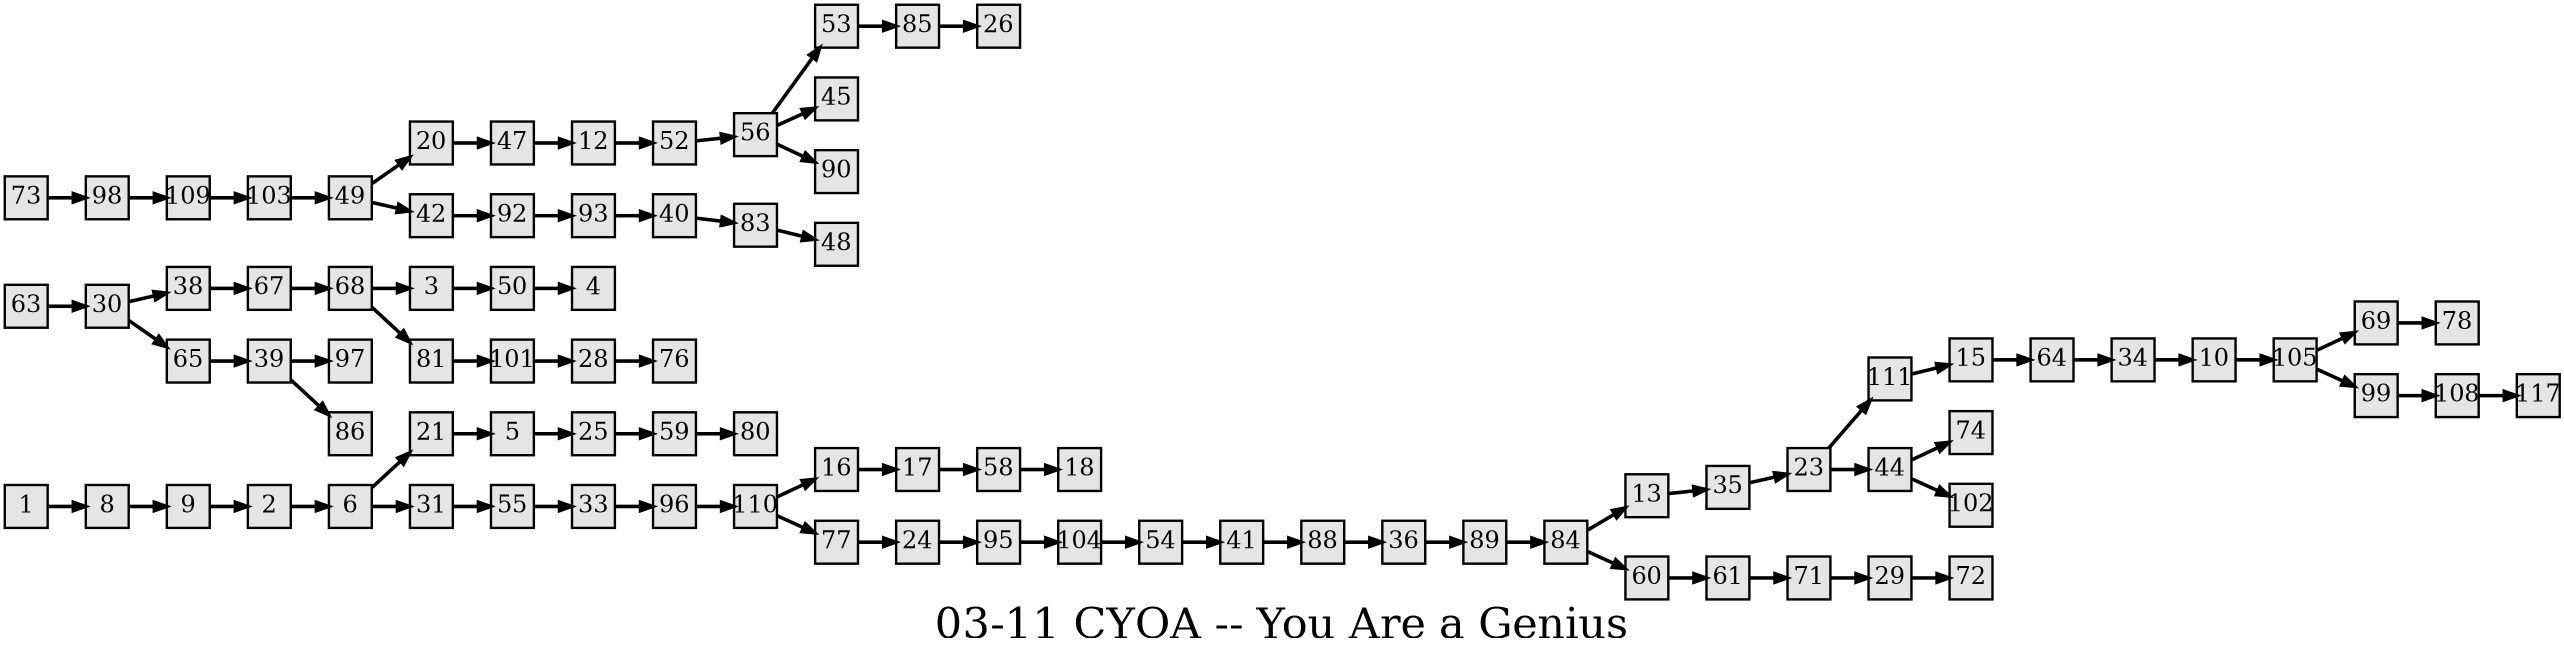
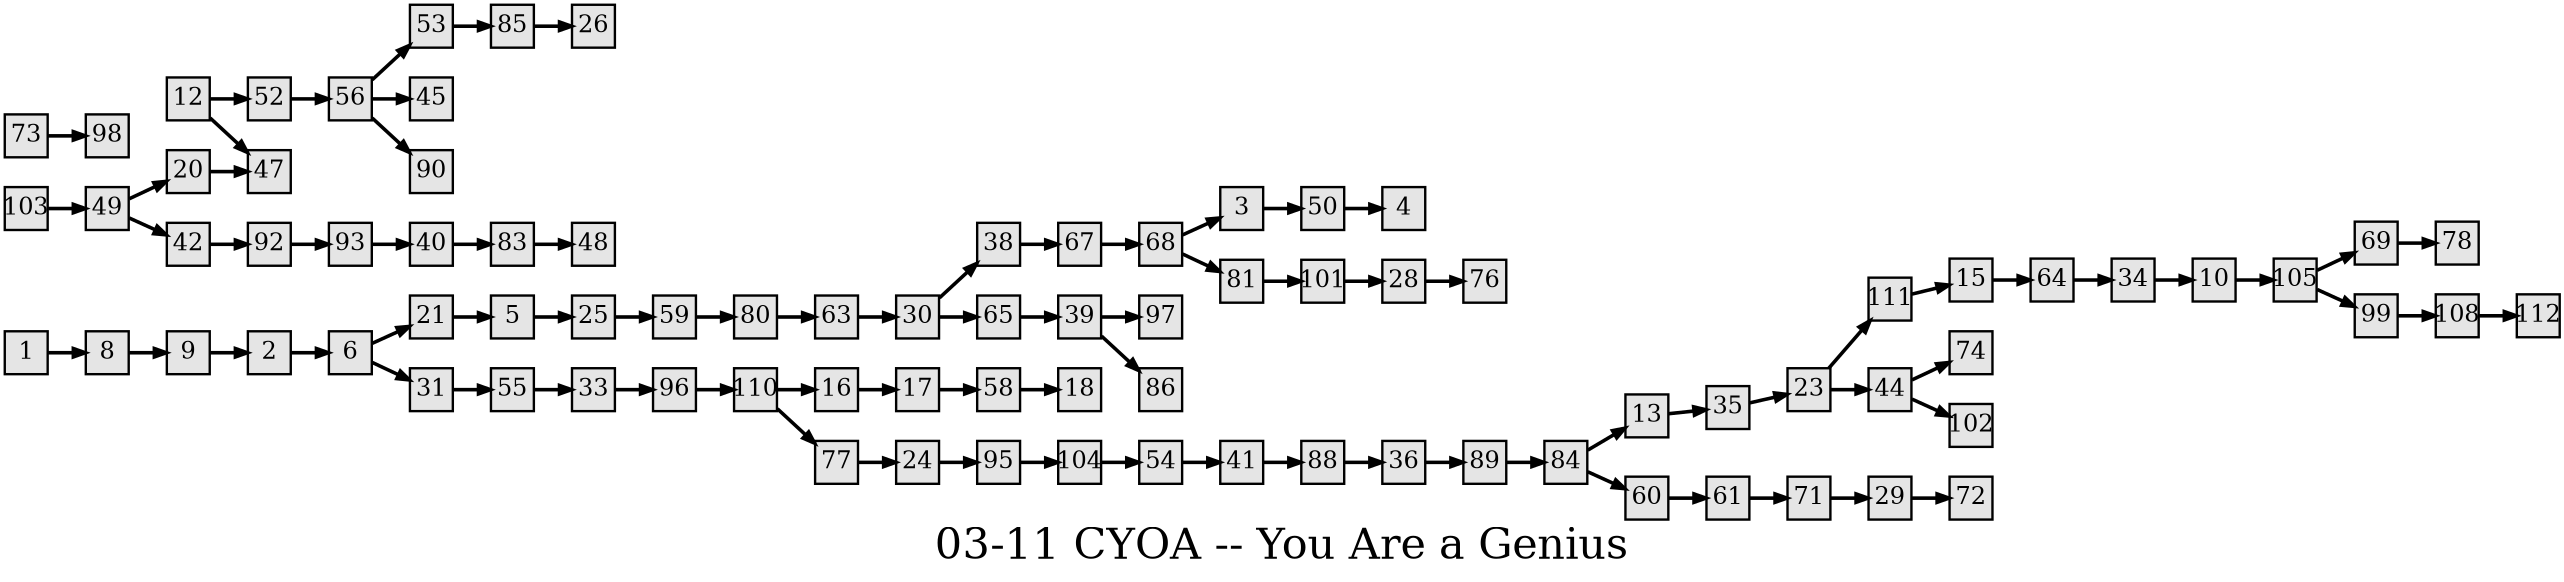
  digraph {
    fontname="DejaVu Serif"
    fontsize=36
    label="03-11 CYOA -- You Are a Genius"
    nodesep=0.35
    ordering=out
    rankdir=LR
    ranksep=0.45
    node [fillcolor=grey90 fixedsize=true fontname="DejaVu Serif" fontsize=20 labelfloat=true margin="0,0" penwidth=2 regular=true shape=rect style=filled]
    edge [fontname="DejaVu Serif" fontsize=12 labelfloat=true penwidth=3]
    1
    8
    9
    2
    6
    21
    31
    5
    55
    3
    50
    4
    25
    59
    80
    33
    10
    105
    69
    99
    78
    108
    12
    52
    56
    53
    45
    90
    13
    35
    23
    111
    44
    15
    64
    34
    16
    17
    58
    18
    20
    47
    24
    95
    104
    54
    63
    28
    76
    29
    72
    74
    102
    30
    38
    65
    67
    39
    68
    97
    86
    96
    110
    77
    36
    89
    84
    60
    81
    40
    83
    48
    41
    88
    42
    92
    93
    49
    85
    26
    61
    71
    101
    73
    98
-   109
    103
-   112 [label=117]
+   112
    1 -> 8
    8 -> 9
    9 -> 2
    2 -> 6
    6 -> 21
    6 -> 31
    21 -> 5
    31 -> 55
    5 -> 25
    55 -> 33
    3 -> 50
    50 -> 4
    25 -> 59
    59 -> 80
+   80 -> 63
    33 -> 96
    10 -> 105
    105 -> 69
    105 -> 99
    69 -> 78
    99 -> 108
    108 -> 112
    12 -> 52
    52 -> 56
    56 -> 53
    56 -> 45
    56 -> 90
    53 -> 85
    13 -> 35
    35 -> 23
    23 -> 111
    23 -> 44
    111 -> 15
    44 -> 74
    44 -> 102
    15 -> 64
    64 -> 34
    34 -> 10
    16 -> 17
    17 -> 58
    58 -> 18
    20 -> 47
-   47 -> 12
+   12 -> 47
    24 -> 95
    95 -> 104
    104 -> 54
    54 -> 41
    63 -> 30
    28 -> 76
    29 -> 72
    30 -> 38
    30 -> 65
    38 -> 67
    65 -> 39
    67 -> 68
    39 -> 97
    39 -> 86
    68 -> 3
    68 -> 81
    96 -> 110
    110 -> 16
    110 -> 77
    77 -> 24
    36 -> 89
    89 -> 84
    84 -> 13
    84 -> 60
    60 -> 61
    81 -> 101
    40 -> 83
    83 -> 48
    41 -> 88
    88 -> 36
    42 -> 92
    92 -> 93
    93 -> 40
    49 -> 20
    49 -> 42
    85 -> 26
    61 -> 71
    71 -> 29
    101 -> 28
    73 -> 98
-   98 -> 109
-   109 -> 103
    103 -> 49
  }
